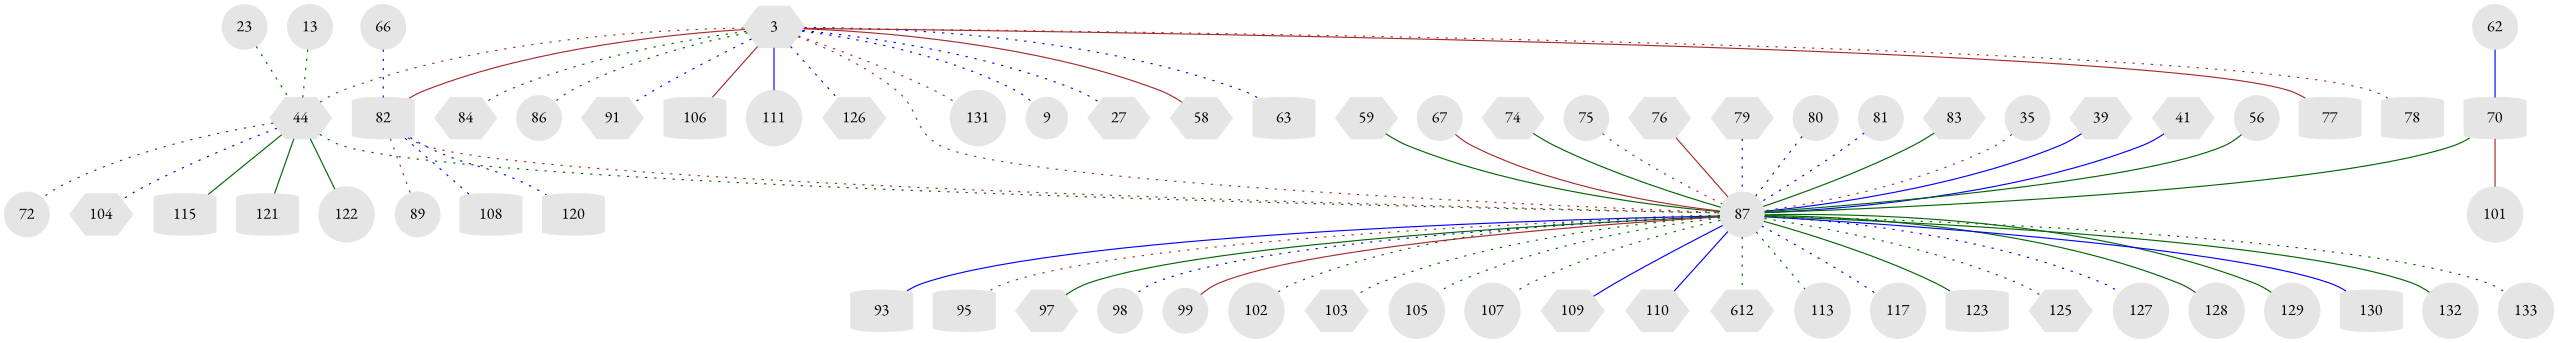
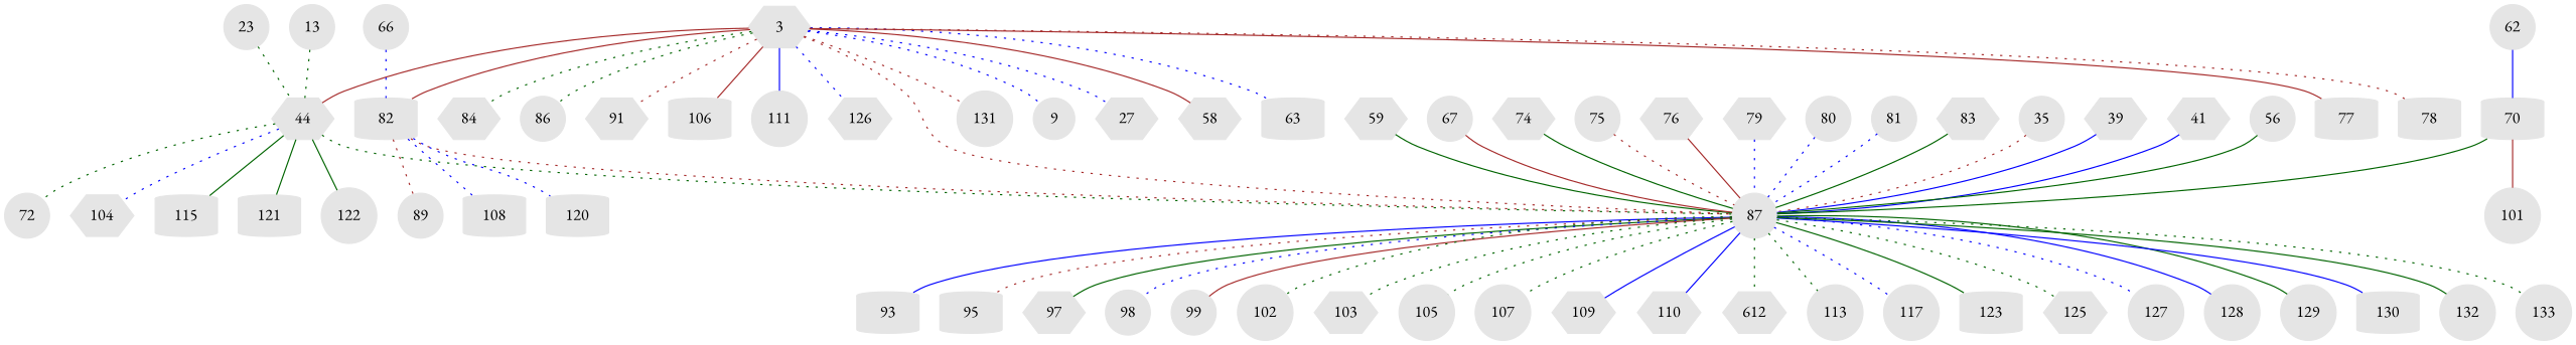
  graph {
    fontname="EB Garamond"
    node [color=gray90 fontname="EB Garamond" shape=circle style=filled]
    edge [color=darkgreen fontname="EB Garamond" style=dotted]
    3 [shape=hexagon]
    9
    27 [shape=hexagon]
    44 [shape=hexagon super="+7+34"]
    58 [shape=hexagon]
    63 [shape=cylinder]
    77 [shape=cylinder]
    78 [shape=cylinder super="+38"]
    82 [shape=cylinder super="+48"]
    84 [shape=hexagon]
    86 [super="+73"]
    87 [super="+55+15+18+20+21+30"]
    91 [shape=hexagon]
    106 [shape=cylinder]
    111
    126 [shape=hexagon]
    131
    72
    104 [shape=hexagon super="+96"]
    115 [shape=cylinder]
    121 [shape=cylinder super="+42"]
    122
    89
    108 [shape=cylinder]
    120 [shape=cylinder]
    93 [shape=cylinder super="+33+71"]
    95 [shape=cylinder super="+53"]
    97 [shape=hexagon]
    98 [super="+60"]
    99
    102
    103 [shape=hexagon super="+52+61"]
    105 [super="+49"]
    107
    109 [shape=hexagon super="+100"]
    110 [shape=hexagon super="+68"]
    n37 [label=612 shape=hexagon super="+85"]
    113
    117
    123 [shape=cylinder]
    125 [shape=hexagon]
    127
    128 [super="+40+45+47+54+118+119"]
    129
    130 [shape=cylinder super="+90"]
    132
    133 [super="+124"]
    13
    23
    35
    39 [shape=hexagon]
    41 [shape=hexagon super="+32"]
    56
    59 [shape=hexagon]
    70 [shape=cylinder super="+43"]
    101
    62
    66
    67
    74 [shape=hexagon]
    75 [super="+64"]
    76 [shape=hexagon super="+57"]
    79 [shape=hexagon super="+17"]
    80
    81
    83 [shape=hexagon]
    3 -- 9 [color=blue]
    3 -- 27 [color=blue]
-   3 -- 44 [color=brown weight=3]
+   3 -- 44 [color=brown style=solid weight=3]
    3 -- 58 [color=brown style=solid]
    3 -- 63 [color=blue]
    3 -- 77 [color=brown style=solid]
    3 -- 78 [color=brown]
    3 -- 82 [color=brown style=solid weight=2]
    3 -- 84
    3 -- 86
    3 -- 87 [color=brown]
-   3 -- 91 [color=blue]
+   3 -- 91 [color=brown]
    3 -- 106 [color=brown style=solid]
    3 -- 111 [color=blue style=solid]
    3 -- 126 [color=blue]
    3 -- 131 [color=brown]
    44 -- 87 [weight=2]
    44 -- 72
    44 -- 104 [color=blue]
    44 -- 115 [style=solid]
    44 -- 121 [style=solid]
    44 -- 122 [style=solid]
    82 -- 87 [color=brown]
    82 -- 89 [color=brown]
    82 -- 108 [color=blue]
    82 -- 120 [color=blue]
    87 -- 93 [color=blue style=solid]
    87 -- 95 [color=brown]
    87 -- 97 [style=solid]
    87 -- 98 [color=blue]
    87 -- 99 [color=brown style=solid]
    87 -- 102
    87 -- 103
    87 -- 105
    87 -- 107
    87 -- 109 [color=blue style=solid]
    87 -- 110 [color=blue style=solid]
    87 -- n37 [weight=2]
    87 -- 113
    87 -- 117 [color=blue]
    87 -- 123 [style=solid]
    87 -- 125
    87 -- 127 [color=blue]
-   87 -- 128 [style=solid]
+   87 -- 128 [color=blue style=solid]
    87 -- 129 [style=solid]
    87 -- 130 [color=blue style=solid]
    87 -- 132 [style=solid]
    87 -- 133
    13 -- 44
    23 -- 44
    35 -- 87 [color=brown]
    39 -- 87 [color=blue style=solid]
    41 -- 87 [color=blue style=solid]
    56 -- 87 [style=solid]
    59 -- 87 [style=solid]
    70 -- 87 [style=solid weight=2]
    70 -- 101 [color=brown style=solid]
    62 -- 70 [color=blue style=solid]
    66 -- 82 [color=blue]
    67 -- 87 [color=brown style=solid]
    74 -- 87 [style=solid]
    75 -- 87 [color=brown]
    76 -- 87 [color=brown style=solid]
    79 -- 87 [color=blue]
    80 -- 87 [color=blue]
    81 -- 87 [color=blue]
    83 -- 87 [style=solid]
  }
